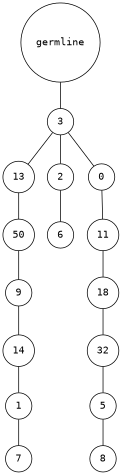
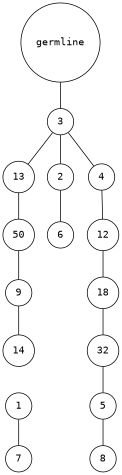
  graph {
    fontname="DejaVu Sans Mono"
    rankdir=UD
    splines=line
    node [fontname="DejaVu Sans Mono" shape=circle]
    edge [fontname="DejaVu Sans Mono"]
    n1 [label=germline]
    n2 [label=3]
    n3 [label=13]
    n4 [label=2]
-   n5 [label=0]
+   n5 [label=4]
    n6 [label=50]
    n7 [label=6]
-   n8 [label=11]
+   n8 [label=12]
    n9 [label=9]
    n10 [label=14]
    n11 [label=1]
    n12 [label=7]
    n13 [label=18]
    n14 [label=32]
    n15 [label=5]
    n16 [label=8]
    n1 -- n2
    n2 -- n3
    n2 -- n4
    n2 -- n5
    n3 -- n6
    n4 -- n7
    n5 -- n8
    n6 -- n9
    n8 -- n13
    n9 -- n10
-   n10 -- n11
    n11 -- n12
    n13 -- n14
    n14 -- n15
    n15 -- n16
  }
